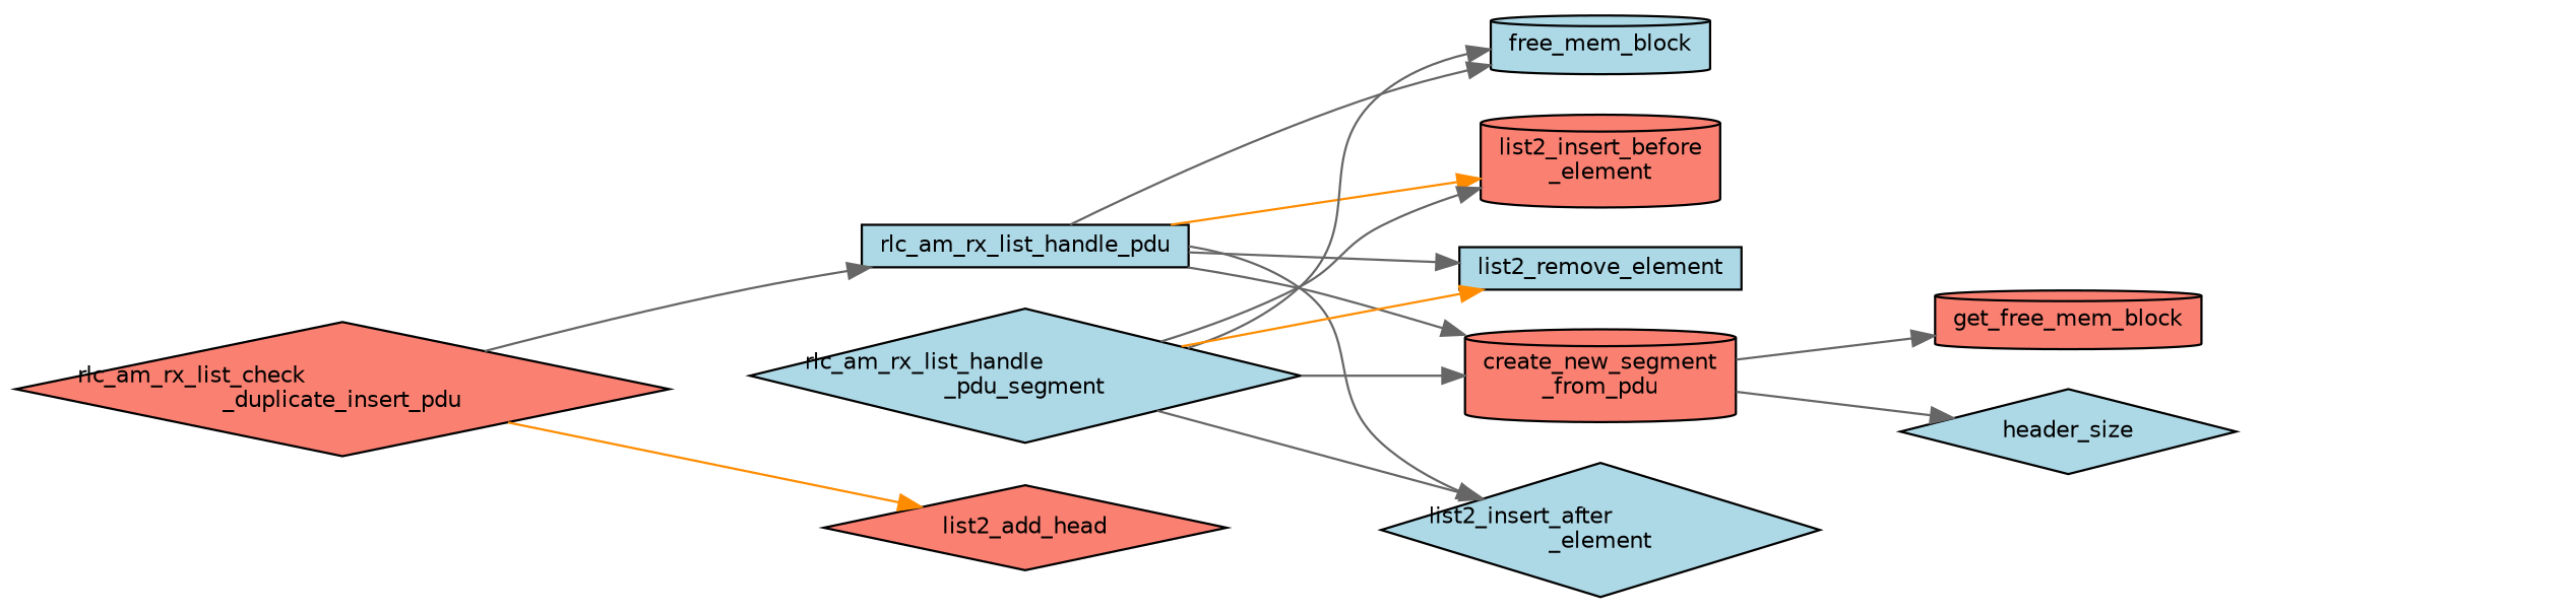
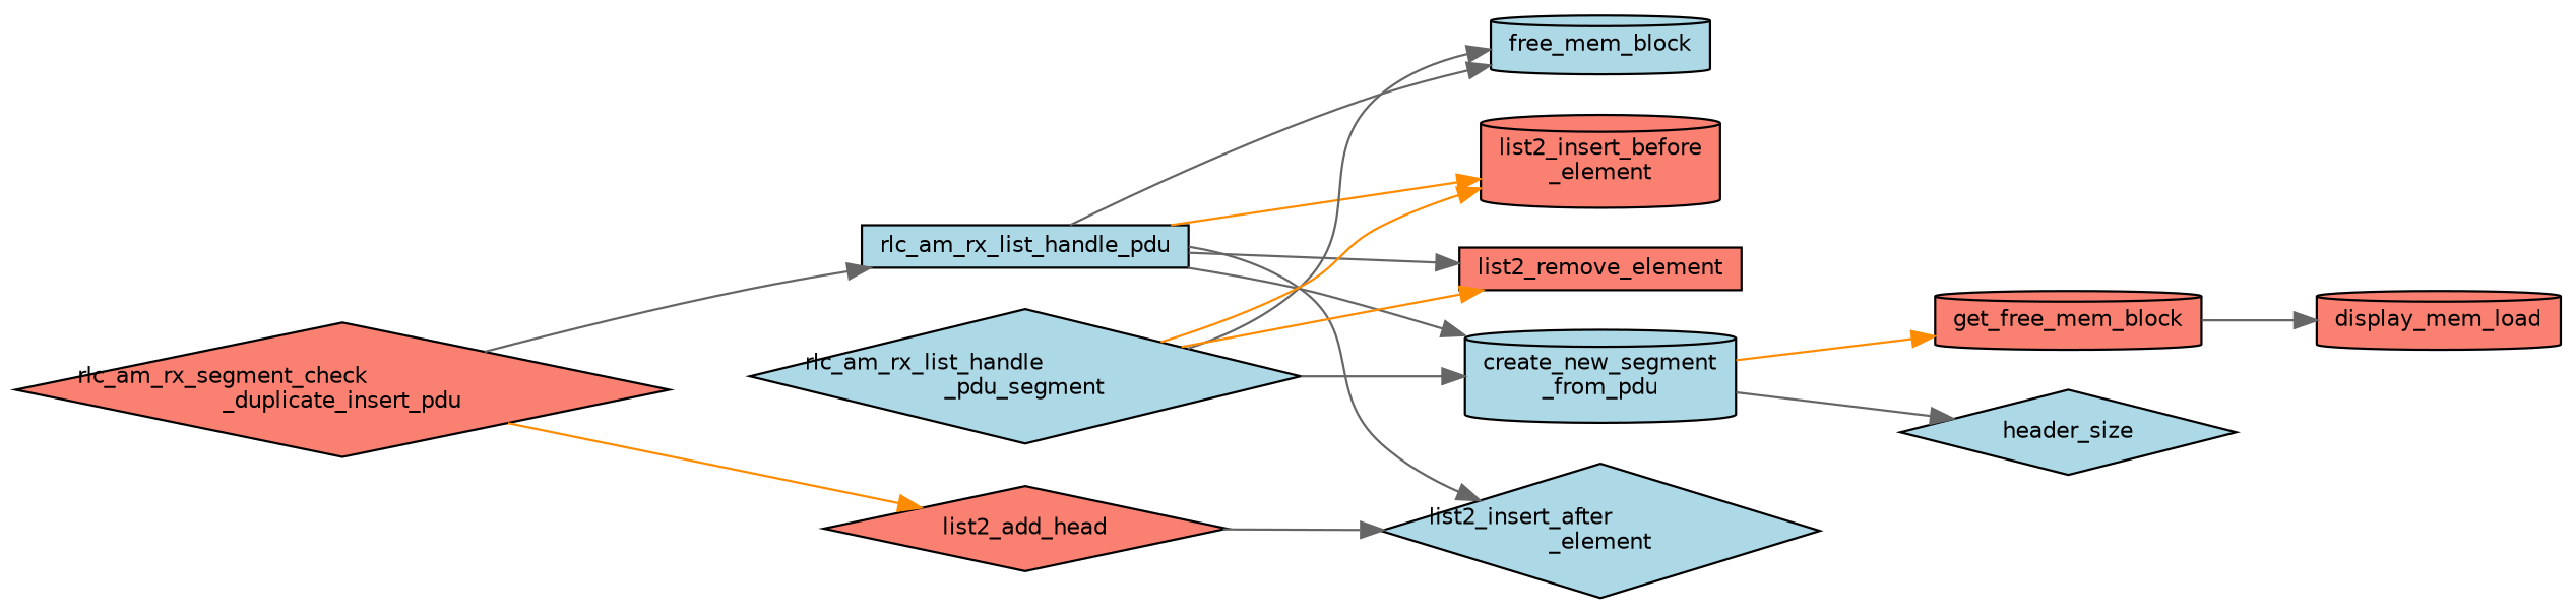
  digraph {
    rankdir=LR
    node [color=black fillcolor=salmon fontname=Helvetica fontsize=10 shape=diamond style=filled]
    edge [color=gray40 fontname=Helvetica fontsize=10 labelfontname=Helvetica labelfontsize=10 style=solid]
-   n1 [fontcolor=black height=0.2 label="rlc_am_rx_list_check\l_duplicate_insert_pdu" width=0.4]
+   n1 [fontcolor=black height=0.2 label="rlc_am_rx_segment_check\l_duplicate_insert_pdu" width=0.4]
    n2 [height=0.2 label=list2_add_head width=0.4]
    n3 [fillcolor=lightblue height=0.2 label=rlc_am_rx_list_handle_pdu shape=box width=0.4]
-   n4 [height=0.2 label="create_new_segment\l_from_pdu" shape=cylinder width=0.4]
+   n4 [fillcolor=lightblue height=0.2 label="create_new_segment\l_from_pdu" shape=cylinder width=0.4]
    n5 [fillcolor=lightblue height=0.2 label=free_mem_block shape=cylinder width=0.4]
    n6 [fillcolor=lightblue height=0.2 label="list2_insert_after\l_element" width=0.4]
    n7 [height=0.2 label="list2_insert_before\l_element" shape=cylinder width=0.4]
-   n8 [fillcolor=lightblue height=0.2 label=list2_remove_element shape=box width=0.4]
+   n8 [height=0.2 label=list2_remove_element shape=box width=0.4]
    n9 [fillcolor=lightblue height=0.2 label="rlc_am_rx_list_handle\l_pdu_segment" width=0.4]
    n10 [height=0.2 label=get_free_mem_block shape=cylinder width=0.4]
    n11 [fillcolor=lightblue height=0.2 label=header_size width=0.4]
+   n12 [height=0.2 label=display_mem_load shape=cylinder width=0.4]
    n1 -> n2 [color=darkorange]
    n1 -> n3
    n3 -> n4
    n3 -> n5
    n3 -> n6
    n3 -> n7 [color=darkorange]
    n3 -> n8
-   n4 -> n10
+   n4 -> n10 [color=darkorange]
    n4 -> n11
    n9 -> n4
    n9 -> n5
-   n9 -> n6
-   n9 -> n7
+   n2 -> n6
+   n9 -> n7 [color=darkorange]
    n9 -> n8 [color=darkorange]
+   n10 -> n12
  }
